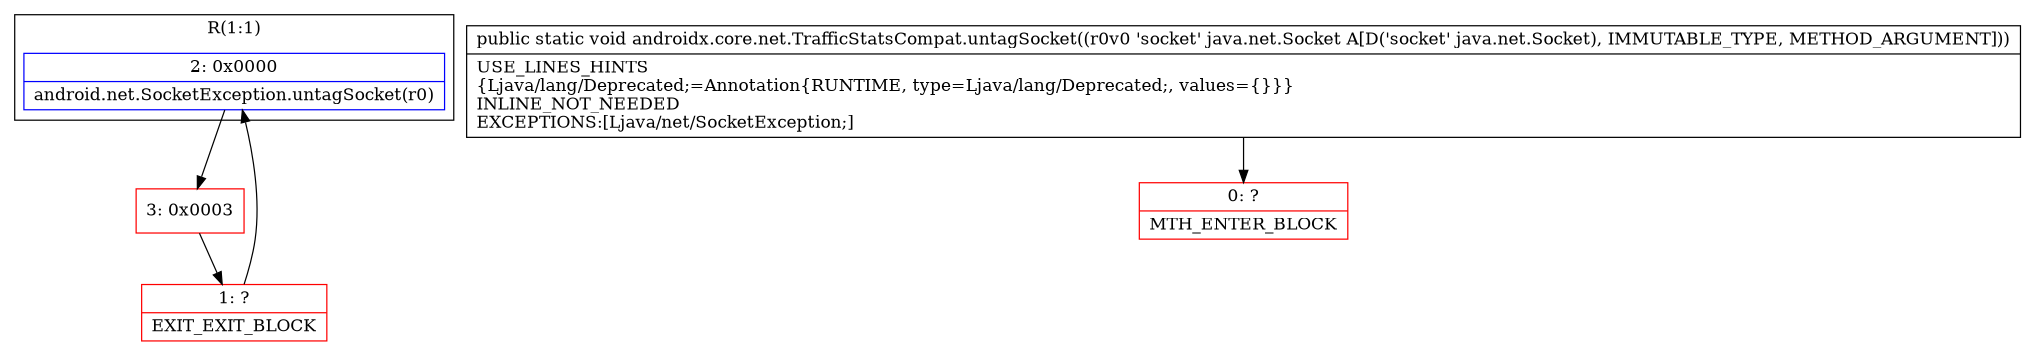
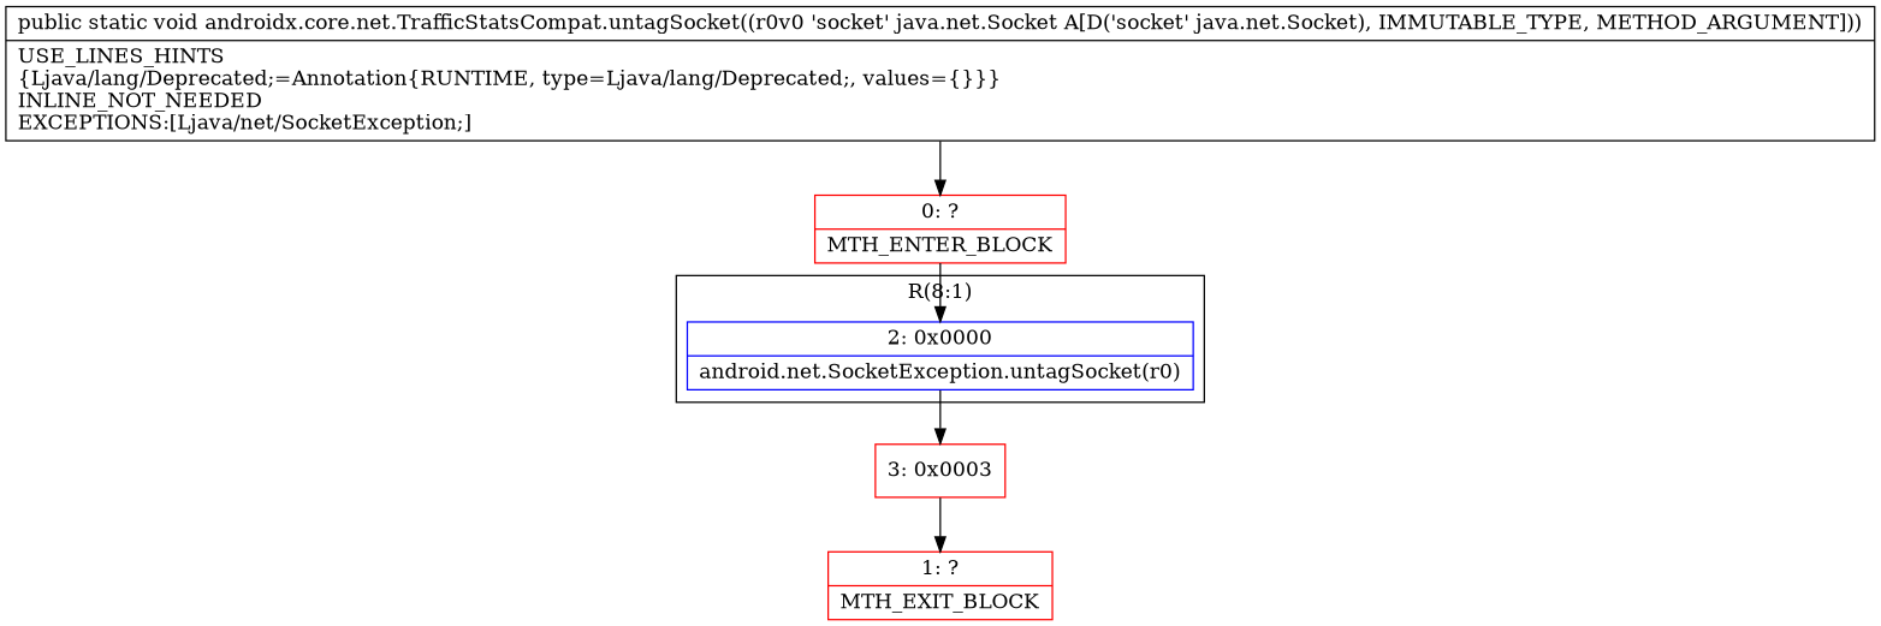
  digraph {
    node [color=red shape=record]
    n1 [color=blue label="{2\:\ 0x0000|android.net.SocketException.untagSocket(r0)\l}"]
    n2 [label="{3\:\ 0x0003}"]
-   n3 [label="{1\:\ ?|EXIT_EXIT_BLOCK\l}"]
+   n3 [label="{1\:\ ?|MTH_EXIT_BLOCK\l}"]
    n4 [label="{0\:\ ?|MTH_ENTER_BLOCK\l}"]
    n5 [label="{public static void androidx.core.net.TrafficStatsCompat.untagSocket((r0v0 'socket' java.net.Socket A[D('socket' java.net.Socket), IMMUTABLE_TYPE, METHOD_ARGUMENT]))  | USE_LINES_HINTS\l\{Ljava\/lang\/Deprecated;=Annotation\{RUNTIME, type=Ljava\/lang\/Deprecated;, values=\{\}\}\}\lINLINE_NOT_NEEDED\lEXCEPTIONS:[Ljava\/net\/SocketException;]\l}" color=""]
    subgraph cluster_1 {
-     label="R(1:1)"
+     label="R(8:1)"
      n1
    }
    n1 -> n2
    n2 -> n3
-   n3 -> n1
+   n4 -> n1
    n5 -> n4
  }
